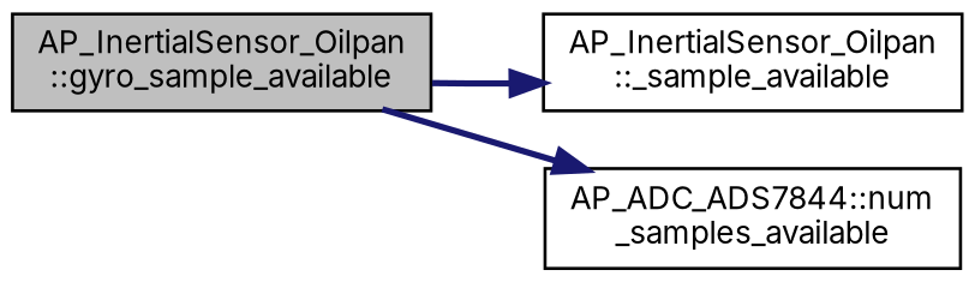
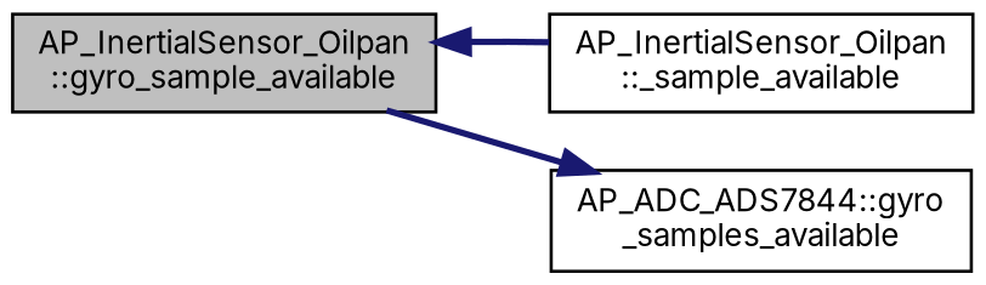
  digraph {
    fontname=Inter
    rankdir=LR
    node [color=black fillcolor=white fontname=Inter fontsize=10 shape=record style=filled]
    edge [color=midnightblue fontname=Inter fontsize=10 labelfontname=Helvetica labelfontsize=10 style=bold]
    n1 [fillcolor=grey75 fontcolor=black height=0.2 label="AP_InertialSensor_Oilpan\l::gyro_sample_available" width=0.4]
    n2 [height=0.2 label="AP_InertialSensor_Oilpan\l::_sample_available" width=0.4]
-   n3 [height=0.2 label="AP_ADC_ADS7844::num\l_samples_available" width=0.4]
-   n1 -> n2
+   n3 [height=0.2 label="AP_ADC_ADS7844::gyro\l_samples_available" width=0.4]
+   n2 -> n1
    n1 -> n3
  }
